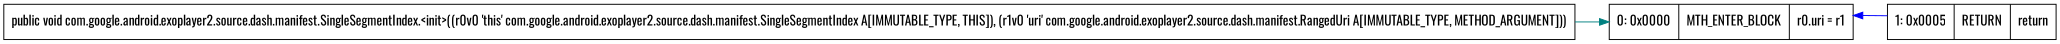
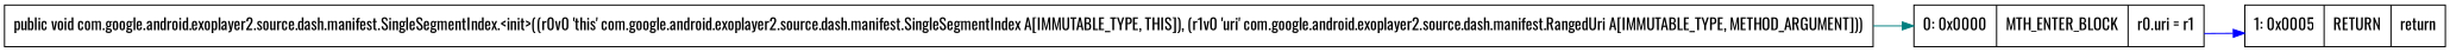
  digraph {
    rankdir=LR
    fontname=Oswald
    node [shape=record fontname=Oswald]
    edge [fontname=Oswald]
    n1 [label="{0\:\ 0x0000|MTH_ENTER_BLOCK\l|r0.uri = r1\l}"]
    n2 [label="{1\:\ 0x0005|RETURN\l|return\l}"]
    n3 [label="{public void com.google.android.exoplayer2.source.dash.manifest.SingleSegmentIndex.\<init\>((r0v0 'this' com.google.android.exoplayer2.source.dash.manifest.SingleSegmentIndex A[IMMUTABLE_TYPE, THIS]), (r1v0 'uri' com.google.android.exoplayer2.source.dash.manifest.RangedUri A[IMMUTABLE_TYPE, METHOD_ARGUMENT])) }"]
-   n2 -> n1 [color=blue]
+   n1 -> n2 [color=blue]
    n3 -> n1 [color=teal]
  }
